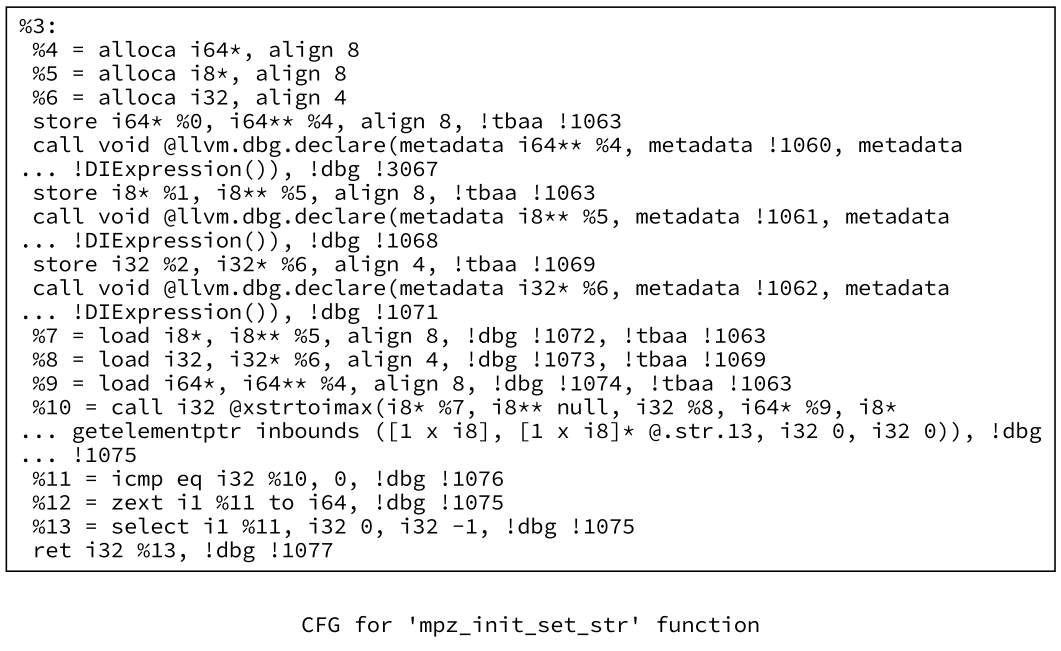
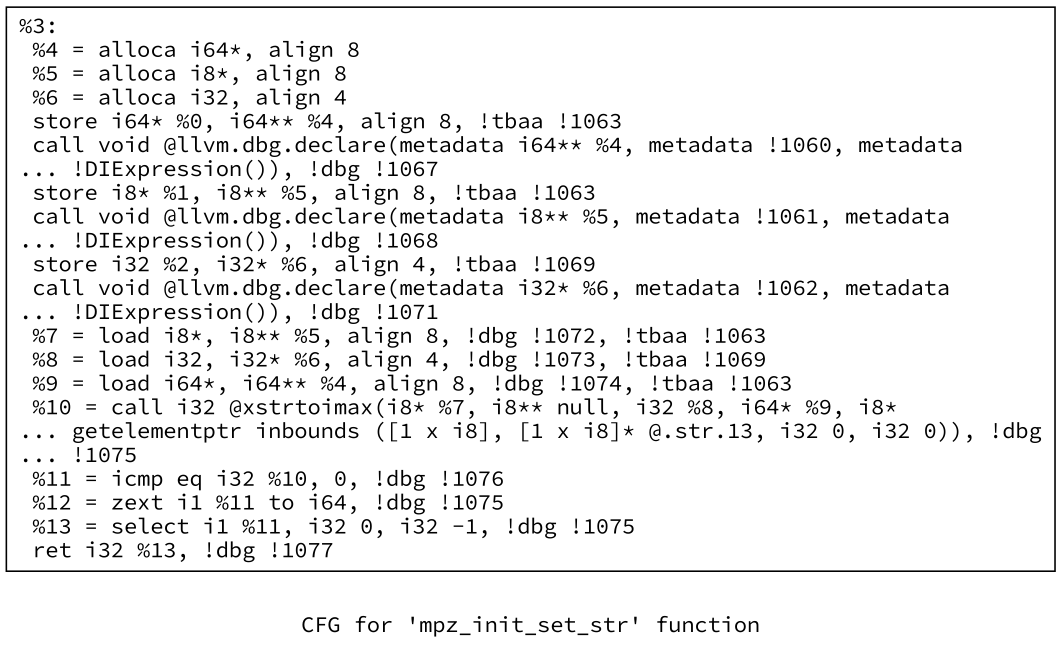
  digraph {
    label="CFG for 'mpz_init_set_str' function"
    rankdir=LR
    fontname="Source Code Pro"
-   n1 [label="{%3:\l  %4 = alloca i64*, align 8\l  %5 = alloca i8*, align 8\l  %6 = alloca i32, align 4\l  store i64* %0, i64** %4, align 8, !tbaa !1063\l  call void @llvm.dbg.declare(metadata i64** %4, metadata !1060, metadata\l... !DIExpression()), !dbg !3067\l  store i8* %1, i8** %5, align 8, !tbaa !1063\l  call void @llvm.dbg.declare(metadata i8** %5, metadata !1061, metadata\l... !DIExpression()), !dbg !1068\l  store i32 %2, i32* %6, align 4, !tbaa !1069\l  call void @llvm.dbg.declare(metadata i32* %6, metadata !1062, metadata\l... !DIExpression()), !dbg !1071\l  %7 = load i8*, i8** %5, align 8, !dbg !1072, !tbaa !1063\l  %8 = load i32, i32* %6, align 4, !dbg !1073, !tbaa !1069\l  %9 = load i64*, i64** %4, align 8, !dbg !1074, !tbaa !1063\l  %10 = call i32 @xstrtoimax(i8* %7, i8** null, i32 %8, i64* %9, i8*\l... getelementptr inbounds ([1 x i8], [1 x i8]* @.str.13, i32 0, i32 0)), !dbg\l... !1075\l  %11 = icmp eq i32 %10, 0, !dbg !1076\l  %12 = zext i1 %11 to i64, !dbg !1075\l  %13 = select i1 %11, i32 0, i32 -1, !dbg !1075\l  ret i32 %13, !dbg !1077\l}" shape=record fontname="Source Code Pro"]
+   n1 [label="{%3:\l  %4 = alloca i64*, align 8\l  %5 = alloca i8*, align 8\l  %6 = alloca i32, align 4\l  store i64* %0, i64** %4, align 8, !tbaa !1063\l  call void @llvm.dbg.declare(metadata i64** %4, metadata !1060, metadata\l... !DIExpression()), !dbg !1067\l  store i8* %1, i8** %5, align 8, !tbaa !1063\l  call void @llvm.dbg.declare(metadata i8** %5, metadata !1061, metadata\l... !DIExpression()), !dbg !1068\l  store i32 %2, i32* %6, align 4, !tbaa !1069\l  call void @llvm.dbg.declare(metadata i32* %6, metadata !1062, metadata\l... !DIExpression()), !dbg !1071\l  %7 = load i8*, i8** %5, align 8, !dbg !1072, !tbaa !1063\l  %8 = load i32, i32* %6, align 4, !dbg !1073, !tbaa !1069\l  %9 = load i64*, i64** %4, align 8, !dbg !1074, !tbaa !1063\l  %10 = call i32 @xstrtoimax(i8* %7, i8** null, i32 %8, i64* %9, i8*\l... getelementptr inbounds ([1 x i8], [1 x i8]* @.str.13, i32 0, i32 0)), !dbg\l... !1075\l  %11 = icmp eq i32 %10, 0, !dbg !1076\l  %12 = zext i1 %11 to i64, !dbg !1075\l  %13 = select i1 %11, i32 0, i32 -1, !dbg !1075\l  ret i32 %13, !dbg !1077\l}" shape=record fontname="Source Code Pro"]
  }
